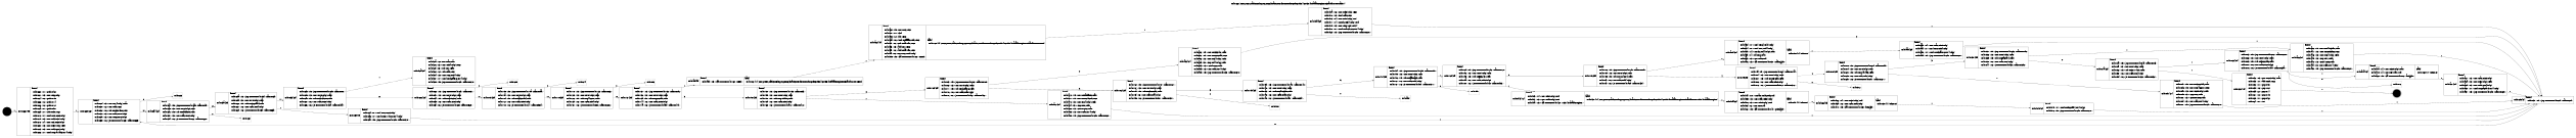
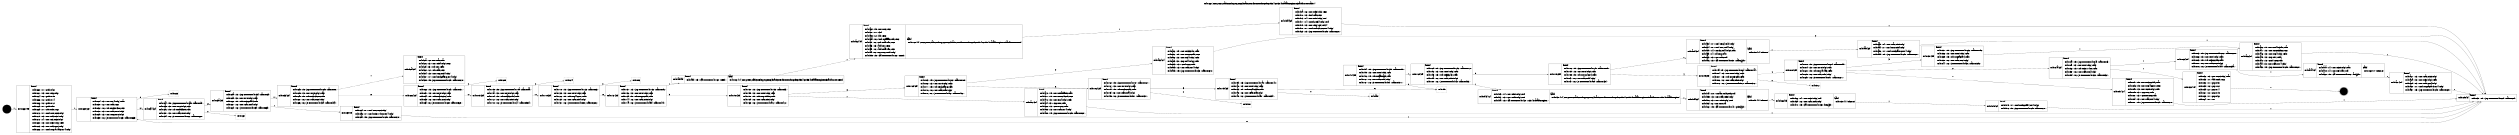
  digraph {
    label="0x401660 (/mnt/c/Users/mathe/Desktop/tcc/POCII/binaries/extr_linuxsoundsoccodecsrt5514.c_rt5514_readable_register_Final-ollvm.out::main(0))"
    labelloc=t
    rankdir=LR
    node [shape=record]
    Entry [fillcolor=black height=0.3 shape=circle style=filled width=0.3]
    n2 [label="{\n     0x401660 [45]\l\n     | [instrs]\l\n     &nbsp;&nbsp;0x401660 \<+1\>: push %rbp\l\n     &nbsp;&nbsp;0x401661 \<+3\>: mov %rsp,%rbp\l\n     &nbsp;&nbsp;0x401664 \<+2\>: push %r15\l\n     &nbsp;&nbsp;0x401666 \<+2\>: push %r14\l\n     &nbsp;&nbsp;0x401668 \<+2\>: push %r12\l\n     &nbsp;&nbsp;0x40166a \<+1\>: push %rbx\l\n     &nbsp;&nbsp;0x40166b \<+7\>: sub $0xd0,%rsp\l\n     &nbsp;&nbsp;0x401672 \<+7\>: movl $0x0,-0x2c(%rbp)\l\n     &nbsp;&nbsp;0x401679 \<+3\>: mov %edi,-0x30(%rbp)\l\n     &nbsp;&nbsp;0x40167c \<+4\>: mov %rsi,-0x38(%rbp)\l\n     &nbsp;&nbsp;0x401680 \<+3\>: mov -0x30(%rbp),%edi\l\n     &nbsp;&nbsp;0x401683 \<+3\>: mov %edi,-0x28(%rbp)\l\n     &nbsp;&nbsp;0x401686 \<+7\>: movl $0x21a11ab3,-0x74(%rbp)\l\n  }"]
    n3 [label="{\n     0x40168d [23]\l\n     | [instrs]\l\n     &nbsp;&nbsp;0x40168d \<+3\>: mov -0x74(%rbp),%eax\l\n     &nbsp;&nbsp;0x401690 \<+2\>: mov %eax,%ecx\l\n     &nbsp;&nbsp;0x401692 \<+6\>: sub $0x8520430c,%ecx\l\n     &nbsp;&nbsp;0x401698 \<+3\>: mov %eax,-0x78(%rbp)\l\n     &nbsp;&nbsp;0x40169b \<+3\>: mov %ecx,-0x7c(%rbp)\l\n     &nbsp;&nbsp;0x40169e \<+6\>: je 0000000000401cc5 \<main+0x665\>\l\n  }"]
    n4 [label="{\n     0x401cc5\l\n  }" style=dashed]
    n5 [label="{\n     0x4016a4 [22]\l\n     | [instrs]\l\n     &nbsp;&nbsp;0x4016a4 \<+5\>: jmp 00000000004016a9 \<main+0x49\>\l\n     &nbsp;&nbsp;0x4016a9 \<+3\>: mov -0x78(%rbp),%eax\l\n     &nbsp;&nbsp;0x4016ac \<+5\>: sub $0x8aebf509,%eax\l\n     &nbsp;&nbsp;0x4016b1 \<+3\>: mov %eax,-0x80(%rbp)\l\n     &nbsp;&nbsp;0x4016b4 \<+6\>: je 0000000000401c82 \<main+0x622\>\l\n  }"]
    n6 [label="{\n     0x401c82\l\n  }" style=dashed]
    n7 [label="{\n     0x4016ba [25]\l\n     | [instrs]\l\n     &nbsp;&nbsp;0x4016ba \<+5\>: jmp 00000000004016bf \<main+0x5f\>\l\n     &nbsp;&nbsp;0x4016bf \<+3\>: mov -0x78(%rbp),%eax\l\n     &nbsp;&nbsp;0x4016c2 \<+5\>: sub $0x96c24fb4,%eax\l\n     &nbsp;&nbsp;0x4016c7 \<+6\>: mov %eax,-0x84(%rbp)\l\n     &nbsp;&nbsp;0x4016cd \<+6\>: je 0000000000401c9f \<main+0x63f\>\l\n  }"]
    n8 [label="{\n     0x401c9f [19]\l\n     | [instrs]\l\n     &nbsp;&nbsp;0x401c9f \<+7\>: movl $0x0,-0x2c(%rbp)\l\n     &nbsp;&nbsp;0x401ca6 \<+7\>: movl $0x31171b08,-0x74(%rbp)\l\n     &nbsp;&nbsp;0x401cad \<+5\>: jmp 0000000000401cd8 \<main+0x678\>\l\n  }"]
    n9 [label="{\n     0x4016d3 [25]\l\n     | [instrs]\l\n     &nbsp;&nbsp;0x4016d3 \<+5\>: jmp 00000000004016d8 \<main+0x78\>\l\n     &nbsp;&nbsp;0x4016d8 \<+3\>: mov -0x78(%rbp),%eax\l\n     &nbsp;&nbsp;0x4016db \<+5\>: sub $0xa16a12ee,%eax\l\n     &nbsp;&nbsp;0x4016e0 \<+6\>: mov %eax,-0x88(%rbp)\l\n     &nbsp;&nbsp;0x4016e6 \<+6\>: je 0000000000401b2a \<main+0x4ca\>\l\n  }"]
    Exit [fillcolor=black height=0.3 peripheries=2 shape=circle style=filled width=0.3]
    n11 [label="{\n     0x401cd8 [5]\l\n     | [instrs]\l\n     &nbsp;&nbsp;0x401cd8 \<+5\>: jmp 000000000040168d \<main+0x2d\>\l\n  }"]
    n12 [label="{\n     0x401b2a [25]\l\n     | [instrs]\l\n     &nbsp;&nbsp;0x401b2a \<+2\>: xor %eax,%eax\l\n     &nbsp;&nbsp;0x401b2c \<+3\>: mov -0x54(%rbp),%ecx\l\n     &nbsp;&nbsp;0x401b2f \<+3\>: sub $0x1,%eax\l\n     &nbsp;&nbsp;0x401b32 \<+2\>: sub %eax,%ecx\l\n     &nbsp;&nbsp;0x401b34 \<+3\>: mov %ecx,-0x54(%rbp)\l\n     &nbsp;&nbsp;0x401b37 \<+7\>: movl $0xd22fa816,-0x74(%rbp)\l\n     &nbsp;&nbsp;0x401b3e \<+5\>: jmp 0000000000401cd8 \<main+0x678\>\l\n  }"]
    n13 [label="{\n     0x4016ec [25]\l\n     | [instrs]\l\n     &nbsp;&nbsp;0x4016ec \<+5\>: jmp 00000000004016f1 \<main+0x91\>\l\n     &nbsp;&nbsp;0x4016f1 \<+3\>: mov -0x78(%rbp),%eax\l\n     &nbsp;&nbsp;0x4016f4 \<+5\>: sub $0xa196c9cd,%eax\l\n     &nbsp;&nbsp;0x4016f9 \<+6\>: mov %eax,-0x8c(%rbp)\l\n     &nbsp;&nbsp;0x4016ff \<+6\>: je 0000000000401c8e \<main+0x62e\>\l\n  }"]
    n14 [label="{\n     0x401b75 [12]\l\n     | [instrs]\l\n     &nbsp;&nbsp;0x401b75 \<+7\>: movl $0x96c24fb4,-0x74(%rbp)\l\n     &nbsp;&nbsp;0x401b7c \<+5\>: jmp 0000000000401cd8 \<main+0x678\>\l\n  }"]
    n15 [label="{\n     0x401c8e\l\n  }" style=dashed]
    n16 [label="{\n     0x401705 [25]\l\n     | [instrs]\l\n     &nbsp;&nbsp;0x401705 \<+5\>: jmp 000000000040170a \<main+0xaa\>\l\n     &nbsp;&nbsp;0x40170a \<+3\>: mov -0x78(%rbp),%eax\l\n     &nbsp;&nbsp;0x40170d \<+5\>: sub $0xab3204e4,%eax\l\n     &nbsp;&nbsp;0x401712 \<+6\>: mov %eax,-0x90(%rbp)\l\n     &nbsp;&nbsp;0x401718 \<+6\>: je 0000000000401c44 \<main+0x5e4\>\l\n  }"]
    n17 [label="{\n     0x401b66 [15]\l\n     | [instrs]\l\n     &nbsp;&nbsp;0x401b66 \<+4\>: mov -0x50(%rbp),%rdi\l\n     &nbsp;&nbsp;0x401b6a \<+6\>: mov %eax,-0xdc(%rbp)\l\n     &nbsp;&nbsp;0x401b70 \<+5\>: call 0000000000401030 \<free@plt\>\l\n     | [calls]\l\n     &nbsp;&nbsp;0x401030 \{1\} (unknown)\l\n  }"]
    n18 [label="{\n     0x401c44\l\n  }" style=dashed]
    n19 [label="{\n     0x40171e [25]\l\n     | [instrs]\l\n     &nbsp;&nbsp;0x40171e \<+5\>: jmp 0000000000401723 \<main+0xc3\>\l\n     &nbsp;&nbsp;0x401723 \<+3\>: mov -0x78(%rbp),%eax\l\n     &nbsp;&nbsp;0x401726 \<+5\>: sub $0xc4466001,%eax\l\n     &nbsp;&nbsp;0x40172b \<+6\>: mov %eax,-0x94(%rbp)\l\n     &nbsp;&nbsp;0x401731 \<+6\>: je 00000000004018ec \<main+0x28c\>\l\n  }"]
    n20 [label="{\n     0x401b4f [23]\l\n     | [instrs]\l\n     &nbsp;&nbsp;0x401b4f \<+10\>: movabs $0x4020d6,%rdi\l\n     &nbsp;&nbsp;0x401b59 \<+3\>: mov %eax,-0x58(%rbp)\l\n     &nbsp;&nbsp;0x401b5c \<+3\>: mov -0x58(%rbp),%esi\l\n     &nbsp;&nbsp;0x401b5f \<+2\>: mov $0x0,%al\l\n     &nbsp;&nbsp;0x401b61 \<+5\>: call 0000000000401040 \<printf@plt\>\l\n     | [calls]\l\n     &nbsp;&nbsp;0x401040 \{1\} (unknown)\l\n  }"]
    n21 [label="{\n     0x4018ec\l\n  }" style=dashed]
    n22 [label="{\n     0x401737 [25]\l\n     | [instrs]\l\n     &nbsp;&nbsp;0x401737 \<+5\>: jmp 000000000040173c \<main+0xdc\>\l\n     &nbsp;&nbsp;0x40173c \<+3\>: mov -0x78(%rbp),%eax\l\n     &nbsp;&nbsp;0x40173f \<+5\>: sub $0xc60ced55,%eax\l\n     &nbsp;&nbsp;0x401744 \<+6\>: mov %eax,-0x98(%rbp)\l\n     &nbsp;&nbsp;0x40174a \<+6\>: je 0000000000401add \<main+0x47d\>\l\n  }"]
    n23 [label="{\n     0x401b0a [32]\l\n     | [instrs]\l\n     &nbsp;&nbsp;0x401b0a \<+6\>: mov -0xd8(%rbp),%ecx\l\n     &nbsp;&nbsp;0x401b10 \<+3\>: imul %eax,%ecx\l\n     &nbsp;&nbsp;0x401b13 \<+4\>: mov -0x50(%rbp),%rsi\l\n     &nbsp;&nbsp;0x401b17 \<+4\>: movslq -0x54(%rbp),%rdi\l\n     &nbsp;&nbsp;0x401b1b \<+3\>: mov %ecx,(%rsi,%rdi,4)\l\n     &nbsp;&nbsp;0x401b1e \<+7\>: movl $0xa16a12ee,-0x74(%rbp)\l\n     &nbsp;&nbsp;0x401b25 \<+5\>: jmp 0000000000401cd8 \<main+0x678\>\l\n  }"]
    n24 [label="{\n     0x401add [5]\l\n     | [instrs]\l\n     &nbsp;&nbsp;0x401add \<+5\>: call 0000000000401160 \<next_i\>\l\n     | [calls]\l\n     &nbsp;&nbsp;0x401160 \{1\} (/mnt/c/Users/mathe/Desktop/tcc/POCII/binaries/extr_linuxsoundsoccodecsrt5514.c_rt5514_readable_register_Final-ollvm.out::next_i)\l\n  }"]
    n25 [label="{\n     0x401750 [25]\l\n     | [instrs]\l\n     &nbsp;&nbsp;0x401750 \<+5\>: jmp 0000000000401755 \<main+0xf5\>\l\n     &nbsp;&nbsp;0x401755 \<+3\>: mov -0x78(%rbp),%eax\l\n     &nbsp;&nbsp;0x401758 \<+5\>: sub $0xc7855bec,%eax\l\n     &nbsp;&nbsp;0x40175d \<+6\>: mov %eax,-0x9c(%rbp)\l\n     &nbsp;&nbsp;0x401763 \<+6\>: je 0000000000401a72 \<main+0x412\>\l\n  }"]
    n26 [label="{\n     0x401ae2 [40]\l\n     | [instrs]\l\n     &nbsp;&nbsp;0x401ae2 \<+5\>: mov $0x2,%ecx\l\n     &nbsp;&nbsp;0x401ae7 \<+1\>: cltd\l\n     &nbsp;&nbsp;0x401ae8 \<+2\>: idiv %ecx\l\n     &nbsp;&nbsp;0x401aea \<+6\>: imul $0xfffffffe,%edx,%ecx\l\n     &nbsp;&nbsp;0x401af0 \<+6\>: sub $0xaf77f50,%ecx\l\n     &nbsp;&nbsp;0x401af6 \<+3\>: add $0x1,%ecx\l\n     &nbsp;&nbsp;0x401af9 \<+6\>: add $0xaf77f50,%ecx\l\n     &nbsp;&nbsp;0x401aff \<+6\>: mov %ecx,-0xd8(%rbp)\l\n     &nbsp;&nbsp;0x401b05 \<+5\>: call 0000000000401160 \<next_i\>\l\n     | [calls]\l\n     &nbsp;&nbsp;0x401160 \{1\} (/mnt/c/Users/mathe/Desktop/tcc/POCII/binaries/extr_linuxsoundsoccodecsrt5514.c_rt5514_readable_register_Final-ollvm.out::next_i)\l\n  }"]
    n27 [label="{\n     0x401a72 [27]\l\n     | [instrs]\l\n     &nbsp;&nbsp;0x401a72 \<+5\>: mov $0x8aebf509,%eax\l\n     &nbsp;&nbsp;0x401a77 \<+5\>: mov $0x1024827d,%ecx\l\n     &nbsp;&nbsp;0x401a7c \<+3\>: mov -0x24(%rbp),%edx\l\n     &nbsp;&nbsp;0x401a7f \<+3\>: cmp $0x0,%edx\l\n     &nbsp;&nbsp;0x401a82 \<+3\>: cmove %ecx,%eax\l\n     &nbsp;&nbsp;0x401a85 \<+3\>: mov %eax,-0x74(%rbp)\l\n     &nbsp;&nbsp;0x401a88 \<+5\>: jmp 0000000000401cd8 \<main+0x678\>\l\n  }"]
    n28 [label="{\n     0x401769 [25]\l\n     | [instrs]\l\n     &nbsp;&nbsp;0x401769 \<+5\>: jmp 000000000040176e \<main+0x10e\>\l\n     &nbsp;&nbsp;0x40176e \<+3\>: mov -0x78(%rbp),%eax\l\n     &nbsp;&nbsp;0x401771 \<+5\>: sub $0xd22fa816,%eax\l\n     &nbsp;&nbsp;0x401776 \<+6\>: mov %eax,-0xa0(%rbp)\l\n     &nbsp;&nbsp;0x40177c \<+6\>: je 0000000000401ac2 \<main+0x462\>\l\n  }"]
    n29 [label="{\n     0x401aab [23]\l\n     | [instrs]\l\n     &nbsp;&nbsp;0x401aab \<+4\>: mov %rax,-0x50(%rbp)\l\n     &nbsp;&nbsp;0x401aaf \<+7\>: movl $0x0,-0x54(%rbp)\l\n     &nbsp;&nbsp;0x401ab6 \<+7\>: movl $0xd22fa816,-0x74(%rbp)\l\n     &nbsp;&nbsp;0x401abd \<+5\>: jmp 0000000000401cd8 \<main+0x678\>\l\n  }"]
    n30 [label="{\n     0x401ac2 [27]\l\n     | [instrs]\l\n     &nbsp;&nbsp;0x401ac2 \<+5\>: mov $0x33324c1,%eax\l\n     &nbsp;&nbsp;0x401ac7 \<+5\>: mov $0xc60ced55,%ecx\l\n     &nbsp;&nbsp;0x401acc \<+3\>: mov -0x54(%rbp),%edx\l\n     &nbsp;&nbsp;0x401acf \<+3\>: cmp -0x44(%rbp),%edx\l\n     &nbsp;&nbsp;0x401ad2 \<+3\>: cmovl %ecx,%eax\l\n     &nbsp;&nbsp;0x401ad5 \<+3\>: mov %eax,-0x74(%rbp)\l\n     &nbsp;&nbsp;0x401ad8 \<+5\>: jmp 0000000000401cd8 \<main+0x678\>\l\n  }"]
    n31 [label="{\n     0x401782 [25]\l\n     | [instrs]\l\n     &nbsp;&nbsp;0x401782 \<+5\>: jmp 0000000000401787 \<main+0x127\>\l\n     &nbsp;&nbsp;0x401787 \<+3\>: mov -0x78(%rbp),%eax\l\n     &nbsp;&nbsp;0x40178a \<+5\>: sub $0xd260e483,%eax\l\n     &nbsp;&nbsp;0x40178f \<+6\>: mov %eax,-0xa4(%rbp)\l\n     &nbsp;&nbsp;0x401795 \<+6\>: je 0000000000401b81 \<main+0x521\>\l\n  }"]
    n32 [label="{\n     0x401a27 [21]\l\n     | [instrs]\l\n     &nbsp;&nbsp;0x401a27 \<+3\>: mov %eax,-0x3c(%rbp)\l\n     &nbsp;&nbsp;0x401a2a \<+3\>: mov -0x3c(%rbp),%eax\l\n     &nbsp;&nbsp;0x401a2d \<+3\>: mov %eax,-0x24(%rbp)\l\n     &nbsp;&nbsp;0x401a30 \<+7\>: movl $0x2ea60a7d,-0x74(%rbp)\l\n     &nbsp;&nbsp;0x401a37 \<+5\>: jmp 0000000000401cd8 \<main+0x678\>\l\n  }"]
    n33 [label="{\n     0x401b81\l\n  }" style=dashed]
    n34 [label="{\n     0x40179b [25]\l\n     | [instrs]\l\n     &nbsp;&nbsp;0x40179b \<+5\>: jmp 00000000004017a0 \<main+0x140\>\l\n     &nbsp;&nbsp;0x4017a0 \<+3\>: mov -0x78(%rbp),%eax\l\n     &nbsp;&nbsp;0x4017a3 \<+5\>: sub $0xd4163d5e,%eax\l\n     &nbsp;&nbsp;0x4017a8 \<+6\>: mov %eax,-0xa8(%rbp)\l\n     &nbsp;&nbsp;0x4017ae \<+6\>: je 0000000000401a57 \<main+0x3f7\>\l\n  }"]
-   n35 [label="{\n     0x40187c\l\n  }" style=dashed]
    n36 [label="{\n     0x401a57\l\n  }" style=dashed]
    n37 [label="{\n     0x4017b4 [25]\l\n     | [instrs]\l\n     &nbsp;&nbsp;0x4017b4 \<+5\>: jmp 00000000004017b9 \<main+0x159\>\l\n     &nbsp;&nbsp;0x4017b9 \<+3\>: mov -0x78(%rbp),%eax\l\n     &nbsp;&nbsp;0x4017bc \<+5\>: sub $0xfa586a2b,%eax\l\n     &nbsp;&nbsp;0x4017c1 \<+6\>: mov %eax,-0xac(%rbp)\l\n     &nbsp;&nbsp;0x4017c7 \<+6\>: je 0000000000401bd1 \<main+0x571\>\l\n  }"]
    n38 [label="{\n     0x401a1a [13]\l\n     | [instrs]\l\n     &nbsp;&nbsp;0x401a1a \<+4\>: mov -0x38(%rbp),%rax\l\n     &nbsp;&nbsp;0x401a1e \<+4\>: mov 0x8(%rax),%rdi\l\n     &nbsp;&nbsp;0x401a22 \<+5\>: call 0000000000401060 \<atoi@plt\>\l\n     | [calls]\l\n     &nbsp;&nbsp;0x401060 \{1\} (unknown)\l\n  }"]
    n39 [label="{\n     0x401bd1\l\n  }" style=dashed]
    n40 [label="{\n     0x4017cd [25]\l\n     | [instrs]\l\n     &nbsp;&nbsp;0x4017cd \<+5\>: jmp 00000000004017d2 \<main+0x172\>\l\n     &nbsp;&nbsp;0x4017d2 \<+3\>: mov -0x78(%rbp),%eax\l\n     &nbsp;&nbsp;0x4017d5 \<+5\>: sub $0x33324c1,%eax\l\n     &nbsp;&nbsp;0x4017da \<+6\>: mov %eax,-0xb0(%rbp)\l\n     &nbsp;&nbsp;0x4017e0 \<+6\>: je 0000000000401b43 \<main+0x4e3\>\l\n  }"]
    n41 [label="{\n     0x401863 [25]\l\n     | [instrs]\l\n     &nbsp;&nbsp;0x401863 \<+5\>: jmp 0000000000401868 \<main+0x208\>\l\n     &nbsp;&nbsp;0x401868 \<+3\>: mov -0x78(%rbp),%eax\l\n     &nbsp;&nbsp;0x40186b \<+5\>: sub $0x366c1bf6,%eax\l\n     &nbsp;&nbsp;0x401870 \<+6\>: mov %eax,-0xc8(%rbp)\l\n     &nbsp;&nbsp;0x401876 \<+6\>: je 0000000000401a1a \<main+0x3ba\>\l\n  }"]
    n42 [label="{\n     0x401b43 [12]\l\n     | [instrs]\l\n     &nbsp;&nbsp;0x401b43 \<+4\>: mov -0x50(%rbp),%rdi\l\n     &nbsp;&nbsp;0x401b47 \<+3\>: mov -0x40(%rbp),%esi\l\n     &nbsp;&nbsp;0x401b4a \<+5\>: call 0000000000401420 \<rt5514_readable_register\>\l\n     | [calls]\l\n     &nbsp;&nbsp;0x401420 \{1\} (/mnt/c/Users/mathe/Desktop/tcc/POCII/binaries/extr_linuxsoundsoccodecsrt5514.c_rt5514_readable_register_Final-ollvm.out::rt5514_readable_register)\l\n  }"]
    n43 [label="{\n     0x4017e6 [25]\l\n     | [instrs]\l\n     &nbsp;&nbsp;0x4017e6 \<+5\>: jmp 00000000004017eb \<main+0x18b\>\l\n     &nbsp;&nbsp;0x4017eb \<+3\>: mov -0x78(%rbp),%eax\l\n     &nbsp;&nbsp;0x4017ee \<+5\>: sub $0x1024827d,%eax\l\n     &nbsp;&nbsp;0x4017f3 \<+6\>: mov %eax,-0xb4(%rbp)\l\n     &nbsp;&nbsp;0x4017f9 \<+6\>: je 0000000000401a8d \<main+0x42d\>\l\n  }"]
    n44 [label="{\n     0x401cb2 [19]\l\n     | [instrs]\l\n     &nbsp;&nbsp;0x401cb2 \<+3\>: mov -0x2c(%rbp),%eax\l\n     &nbsp;&nbsp;0x401cb5 \<+7\>: add $0xd0,%rsp\l\n     &nbsp;&nbsp;0x401cbc \<+1\>: pop %rbx\l\n     &nbsp;&nbsp;0x401cbd \<+2\>: pop %r12\l\n     &nbsp;&nbsp;0x401cbf \<+2\>: pop %r14\l\n     &nbsp;&nbsp;0x401cc1 \<+2\>: pop %r15\l\n     &nbsp;&nbsp;0x401cc3 \<+1\>: pop %rbp\l\n     &nbsp;&nbsp;0x401cc4 \<+1\>: ret\l\n  }"]
    n45 [label="{\n     0x401a8d [30]\l\n     | [instrs]\l\n     &nbsp;&nbsp;0x401a8d \<+7\>: movl $0x64,-0x40(%rbp)\l\n     &nbsp;&nbsp;0x401a94 \<+7\>: movl $0x1,-0x44(%rbp)\l\n     &nbsp;&nbsp;0x401a9b \<+4\>: movslq -0x44(%rbp),%rax\l\n     &nbsp;&nbsp;0x401a9f \<+4\>: shl $0x2,%rax\l\n     &nbsp;&nbsp;0x401aa3 \<+3\>: mov %rax,%rdi\l\n     &nbsp;&nbsp;0x401aa6 \<+5\>: call 0000000000401050 \<malloc@plt\>\l\n     | [calls]\l\n     &nbsp;&nbsp;0x401050 \{1\} (unknown)\l\n  }"]
    n46 [label="{\n     0x4017ff [25]\l\n     | [instrs]\l\n     &nbsp;&nbsp;0x4017ff \<+5\>: jmp 0000000000401804 \<main+0x1a4\>\l\n     &nbsp;&nbsp;0x401804 \<+3\>: mov -0x78(%rbp),%eax\l\n     &nbsp;&nbsp;0x401807 \<+5\>: sub $0x1e376fd0,%eax\l\n     &nbsp;&nbsp;0x40180c \<+6\>: mov %eax,-0xb8(%rbp)\l\n     &nbsp;&nbsp;0x401812 \<+6\>: je 0000000000401972 \<main+0x312\>\l\n  }"]
    n47 [label="{\n     0x40184a [25]\l\n     | [instrs]\l\n     &nbsp;&nbsp;0x40184a \<+5\>: jmp 000000000040184f \<main+0x1ef\>\l\n     &nbsp;&nbsp;0x40184f \<+3\>: mov -0x78(%rbp),%eax\l\n     &nbsp;&nbsp;0x401852 \<+5\>: sub $0x31171b08,%eax\l\n     &nbsp;&nbsp;0x401857 \<+6\>: mov %eax,-0xc4(%rbp)\l\n     &nbsp;&nbsp;0x40185d \<+6\>: je 0000000000401cb2 \<main+0x652\>\l\n  }"]
    n48 [label="{\n     0x401972\l\n  }" style=dashed]
    n49 [label="{\n     0x401818 [25]\l\n     | [instrs]\l\n     &nbsp;&nbsp;0x401818 \<+5\>: jmp 000000000040181d \<main+0x1bd\>\l\n     &nbsp;&nbsp;0x40181d \<+3\>: mov -0x78(%rbp),%eax\l\n     &nbsp;&nbsp;0x401820 \<+5\>: sub $0x21a11ab3,%eax\l\n     &nbsp;&nbsp;0x401825 \<+6\>: mov %eax,-0xbc(%rbp)\l\n     &nbsp;&nbsp;0x40182b \<+6\>: je 00000000004018d1 \<main+0x271\>\l\n  }"]
    n50 [label="{\n     0x401a3c [27]\l\n     | [instrs]\l\n     &nbsp;&nbsp;0x401a3c \<+5\>: mov $0xd4163d5e,%eax\l\n     &nbsp;&nbsp;0x401a41 \<+5\>: mov $0xc7855bec,%ecx\l\n     &nbsp;&nbsp;0x401a46 \<+3\>: mov -0x24(%rbp),%edx\l\n     &nbsp;&nbsp;0x401a49 \<+3\>: cmp $0x1,%edx\l\n     &nbsp;&nbsp;0x401a4c \<+3\>: cmovl %ecx,%eax\l\n     &nbsp;&nbsp;0x401a4f \<+3\>: mov %eax,-0x74(%rbp)\l\n     &nbsp;&nbsp;0x401a52 \<+5\>: jmp 0000000000401cd8 \<main+0x678\>\l\n  }"]
    n51 [label="{\n     0x4018d1 [27]\l\n     | [instrs]\l\n     &nbsp;&nbsp;0x4018d1 \<+5\>: mov $0x366c1bf6,%eax\l\n     &nbsp;&nbsp;0x4018d6 \<+5\>: mov $0xc4466001,%ecx\l\n     &nbsp;&nbsp;0x4018db \<+3\>: mov -0x28(%rbp),%edx\l\n     &nbsp;&nbsp;0x4018de \<+3\>: cmp $0x2,%edx\l\n     &nbsp;&nbsp;0x4018e1 \<+3\>: cmovne %ecx,%eax\l\n     &nbsp;&nbsp;0x4018e4 \<+3\>: mov %eax,-0x74(%rbp)\l\n     &nbsp;&nbsp;0x4018e7 \<+5\>: jmp 0000000000401cd8 \<main+0x678\>\l\n  }"]
    n52 [label="{\n     0x401831 [25]\l\n     | [instrs]\l\n     &nbsp;&nbsp;0x401831 \<+5\>: jmp 0000000000401836 \<main+0x1d6\>\l\n     &nbsp;&nbsp;0x401836 \<+3\>: mov -0x78(%rbp),%eax\l\n     &nbsp;&nbsp;0x401839 \<+5\>: sub $0x2ea60a7d,%eax\l\n     &nbsp;&nbsp;0x40183e \<+6\>: mov %eax,-0xc0(%rbp)\l\n     &nbsp;&nbsp;0x401844 \<+6\>: je 0000000000401a3c \<main+0x3dc\>\l\n  }"]
    Entry -> n2 [label=" 1"]
    n2 -> n3 [label=" 1"]
    n3 -> n4 [label=" 0"]
    n3 -> n5 [label=" 12"]
    n5 -> n6 [label=" 0"]
    n5 -> n7 [label=" 12"]
    n7 -> n8 [label=" 1"]
    n7 -> n9 [label=" 11"]
    n8 -> n11 [label=" 1"]
    n9 -> n12 [label=" 1"]
    n9 -> n13 [label=" 10"]
    n11 -> n3 [label=" 11"]
    n13 -> n15 [label=" 0"]
    n13 -> n16 [label=" 10"]
    n14 -> n11 [label=" 1"]
    n16 -> n18 [label=" 0"]
    n16 -> n19 [label=" 10"]
    n17 -> n14 [label=" 1"]
    n19 -> n21 [label=" 0"]
    n19 -> n22 [label=" 10"]
    n20 -> n17 [label=" 1"]
    n22 -> n24 [label=" 1"]
    n22 -> n25 [label=" 9"]
    n23 -> n11 [label=" 1"]
    n24 -> n26 [label=" 1"]
    n25 -> n27 [label=" 1"]
    n25 -> n28 [label=" 8"]
    n26 -> n23 [label=" 1"]
    n27 -> n11 [label=" 1"]
    n28 -> n30 [label=" 2"]
    n28 -> n31 [label=" 6"]
    n29 -> n11 [label=" 1"]
    n30 -> n11 [label=" 2"]
    n31 -> n33 [label=" 0"]
    n31 -> n34 [label=" 6"]
    n32 -> n11 [label=" 1"]
    n34 -> n36 [label=" 0"]
-   n34 -> n37 [label=" 6"]
+   n34 -> n39 [label=" 6"]
    n37 -> n39 [label=" 0"]
    n37 -> n40 [label=" 7"]
    n38 -> n32 [label=" 1"]
    n40 -> n42 [label=" 1"]
    n40 -> n43 [label=" 5"]
-   n41 -> n35 [label=" 0"]
    n41 -> n38 [label=" 1"]
    n42 -> n20 [label=" 1"]
    n43 -> n45 [label=" 1"]
    n43 -> n46 [label=" 4"]
    n44 -> Exit [label=" 1"]
    n45 -> n29 [label=" 1"]
    n46 -> n48 [label=" 0"]
    n46 -> n49 [label=" 4"]
    n47 -> n41 [label=" 1"]
    n47 -> n44 [label=" 1"]
    n49 -> n51 [label=" 1"]
    n49 -> n52 [label=" 3"]
    n50 -> n11 [label=" 1"]
    n51 -> n11 [label=" 1"]
-   n52 -> n47 [label=" 2"]
+   n49 -> n47 [label=" 2"]
    n52 -> n50 [label=" 1"]
  }
